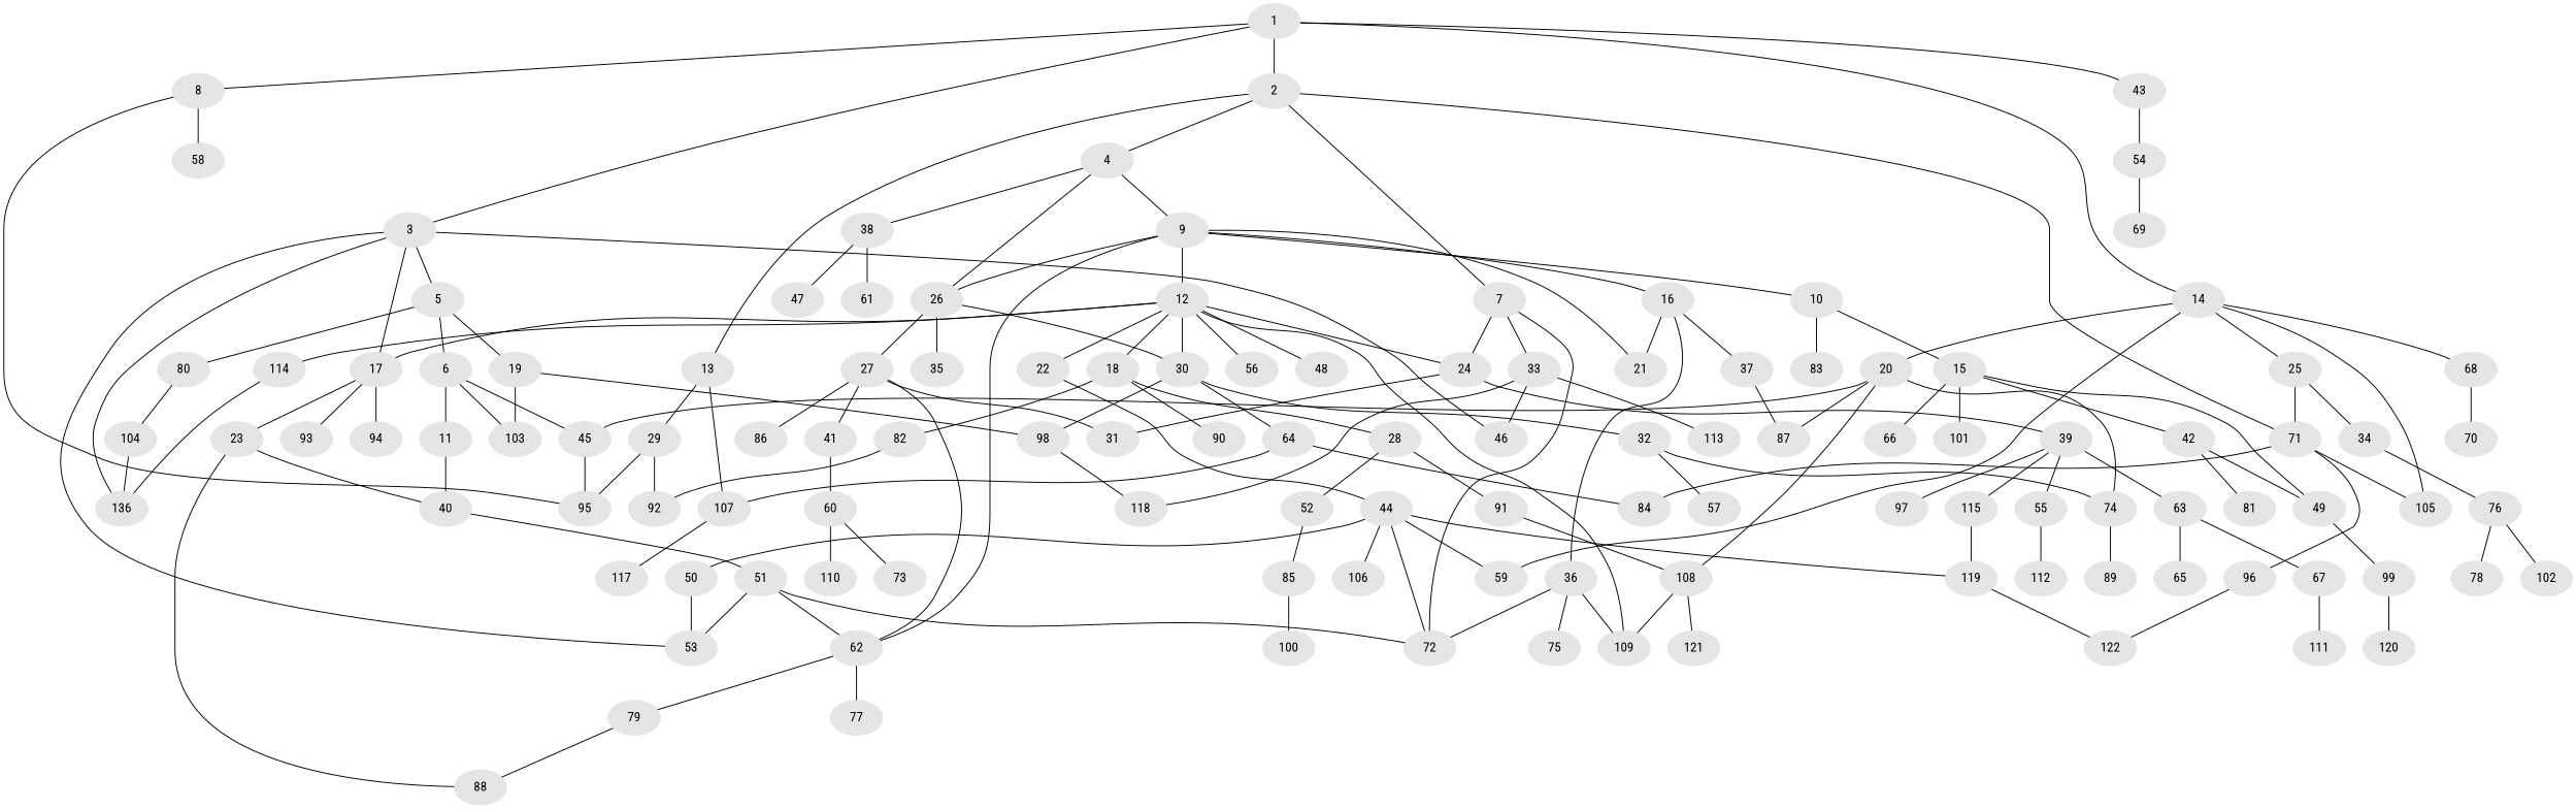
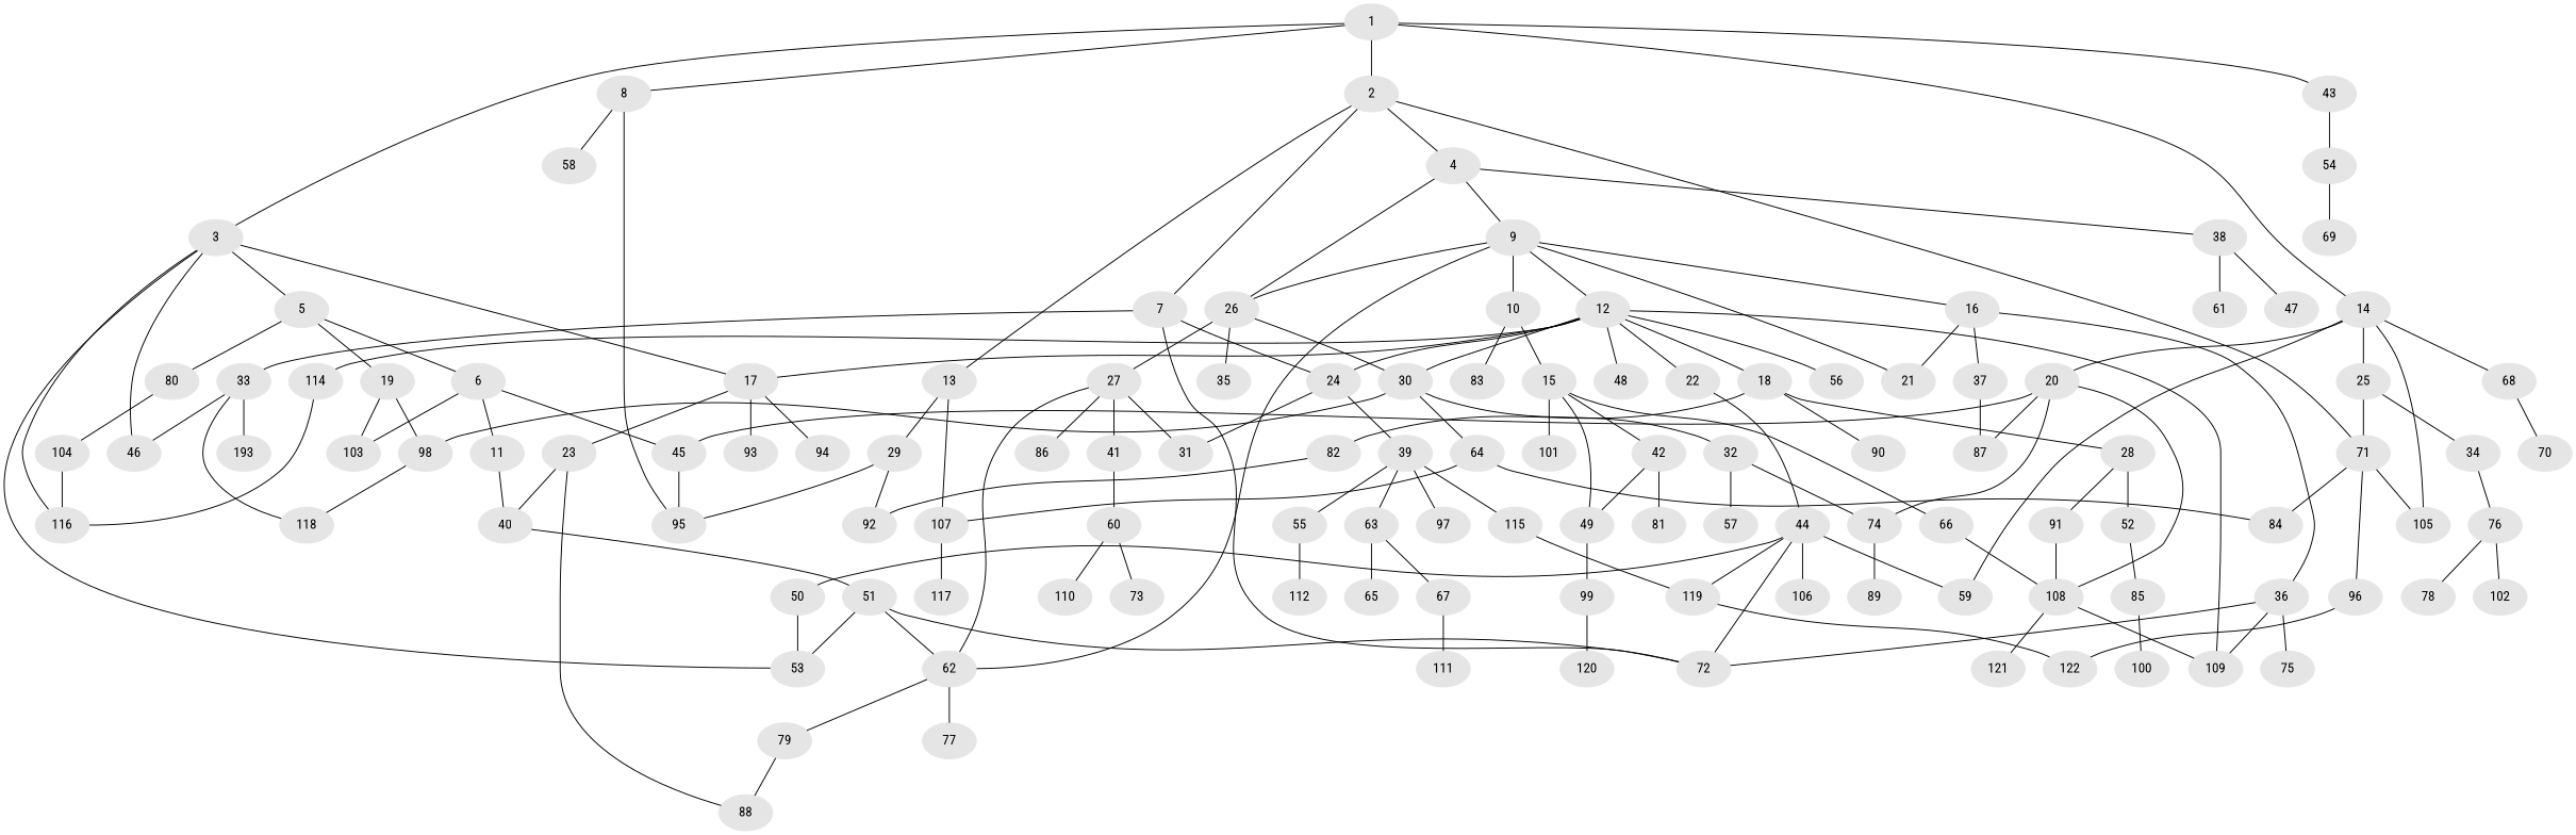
  graph {
    fontname="Roboto Condensed"
    node [color=gray90 fontname="Roboto Condensed" style=filled]
    edge [fontname="Roboto Condensed"]
    1
    2
    3
    8
    14
    43
    4
    7
    13
    71
    5
    17
    46
    53
-   116 [label=136]
+   116
    58
    95
    20
    25
    59
    68
    105
    54
    9
    26
    38
    24
    33
    72
    29
    107
    84
    96
    6
    19
    80
    23
    93
    94
    10
    12
    16
    21
    62
    27
    30
    35
    47
    61
    11
    45
    103
    98
    104
    40
    31
    39
-   113
+   113 [label=193]
    118
    41
    86
    15
    83
    18
    22
    48
    56
    109
    114
    36
    37
    77
    79
    42
    49
    66
    101
    51
    28
    82
    90
    44
    32
    64
    92
    117
    74
    87
    108
    34
    70
    81
    99
    75
    88
    52
    91
    89
    121
    50
    106
    119
    55
    63
    97
    115
    76
    60
    85
    57
    78
    102
    112
    65
    67
    73
    110
    69
    122
    120
    100
    111
    1 -- 2
    1 -- 3
    1 -- 8
    1 -- 14
    1 -- 43
    2 -- 4
    2 -- 7
    2 -- 13
    2 -- 71
    3 -- 5
    3 -- 17
    3 -- 46
    3 -- 53
    3 -- 116
    8 -- 58
    8 -- 95
    14 -- 20
    14 -- 25
    14 -- 59
    14 -- 68
    14 -- 105
    43 -- 54
    4 -- 9
    4 -- 26
    4 -- 38
    7 -- 24
    7 -- 33
    7 -- 72
    13 -- 29
    13 -- 107
    71 -- 105
    71 -- 84
    71 -- 96
    5 -- 6
    5 -- 19
    5 -- 80
    17 -- 23
    17 -- 93
    17 -- 94
    20 -- 45
    20 -- 74
    20 -- 87
    20 -- 108
    25 -- 71
    25 -- 34
    68 -- 70
    54 -- 69
    9 -- 26
    9 -- 10
    9 -- 12
    9 -- 16
    9 -- 21
    9 -- 62
    26 -- 27
    26 -- 30
    26 -- 35
    38 -- 47
    38 -- 61
    24 -- 31
    24 -- 39
    33 -- 46
    33 -- 113
    33 -- 118
    29 -- 95
    29 -- 92
    107 -- 117
    96 -- 122
    6 -- 11
    6 -- 45
    6 -- 103
    19 -- 103
    19 -- 98
    80 -- 104
    23 -- 40
    23 -- 88
    10 -- 15
    10 -- 83
    12 -- 17
    12 -- 24
    12 -- 30
    12 -- 18
    12 -- 22
    12 -- 48
    12 -- 56
    12 -- 109
    12 -- 114
    16 -- 21
    16 -- 36
    16 -- 37
    62 -- 77
    62 -- 79
    27 -- 62
    27 -- 31
    27 -- 41
    27 -- 86
    30 -- 98
    30 -- 32
    30 -- 64
    11 -- 40
    45 -- 95
    98 -- 118
    104 -- 116
    40 -- 51
    39 -- 55
    39 -- 63
    39 -- 97
    39 -- 115
    41 -- 60
    15 -- 42
    15 -- 49
    15 -- 66
    15 -- 101
    18 -- 28
    18 -- 82
    18 -- 90
    22 -- 44
    114 -- 116
    36 -- 72
    36 -- 109
    36 -- 75
    37 -- 87
    79 -- 88
    42 -- 49
    42 -- 81
    49 -- 99
+   66 -- 108
    51 -- 53
    51 -- 72
    51 -- 62
    28 -- 52
    28 -- 91
    82 -- 92
    44 -- 59
    44 -- 72
    44 -- 50
    44 -- 106
    44 -- 119
    32 -- 74
    32 -- 57
    64 -- 107
    64 -- 84
    74 -- 89
    108 -- 109
    108 -- 121
    34 -- 76
    99 -- 120
    52 -- 85
    91 -- 108
    50 -- 53
    119 -- 122
    55 -- 112
    63 -- 65
    63 -- 67
    115 -- 119
    76 -- 78
    76 -- 102
    60 -- 73
    60 -- 110
    85 -- 100
    67 -- 111
  }
